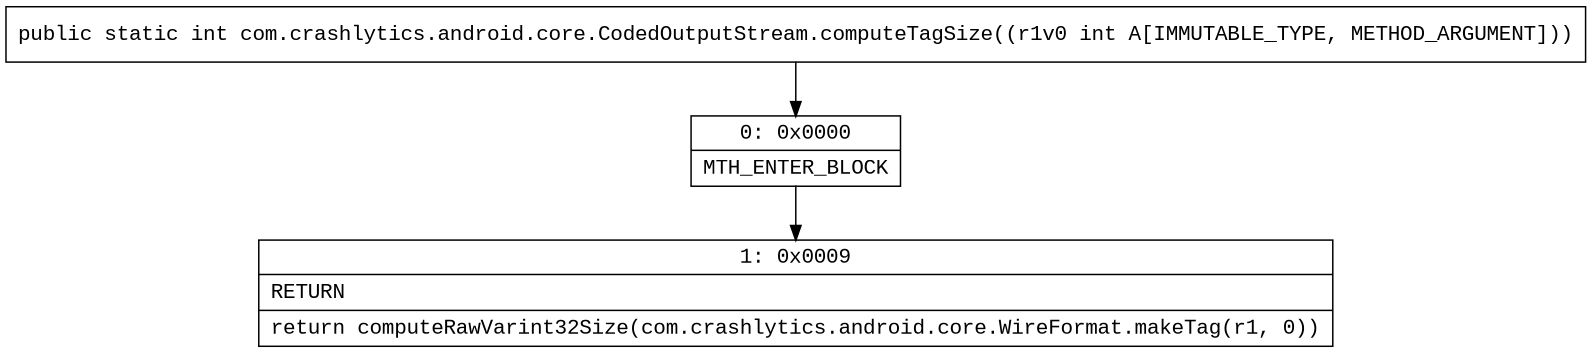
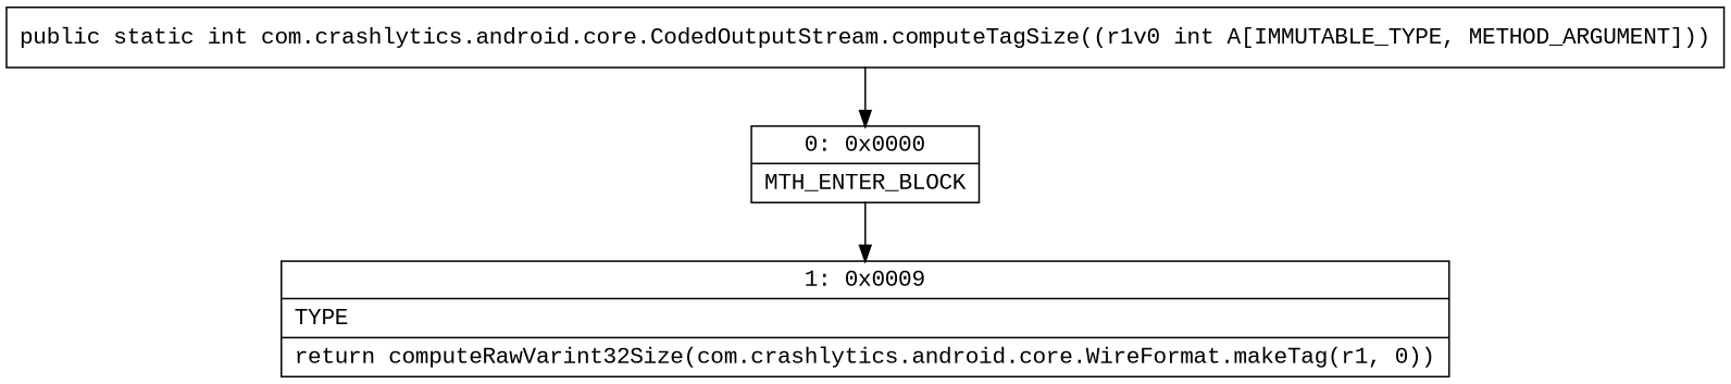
  digraph {
    fontname="Liberation Mono"
    node [shape=record fontname="Liberation Mono"]
    edge [fontname="Liberation Mono"]
    n1 [label="{0\:\ 0x0000|MTH_ENTER_BLOCK\l}"]
-   n2 [label="{1\:\ 0x0009|RETURN\l|return computeRawVarint32Size(com.crashlytics.android.core.WireFormat.makeTag(r1, 0))\l}"]
+   n2 [label="{1\:\ 0x0009|TYPE\l|return computeRawVarint32Size(com.crashlytics.android.core.WireFormat.makeTag(r1, 0))\l}"]
    n3 [label="{public static int com.crashlytics.android.core.CodedOutputStream.computeTagSize((r1v0 int A[IMMUTABLE_TYPE, METHOD_ARGUMENT])) }"]
    n1 -> n2
    n3 -> n1
  }
